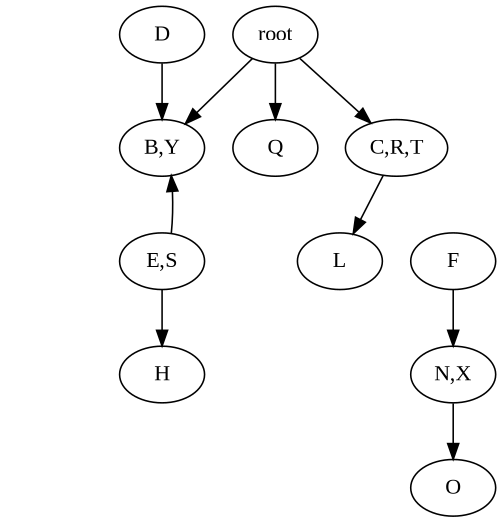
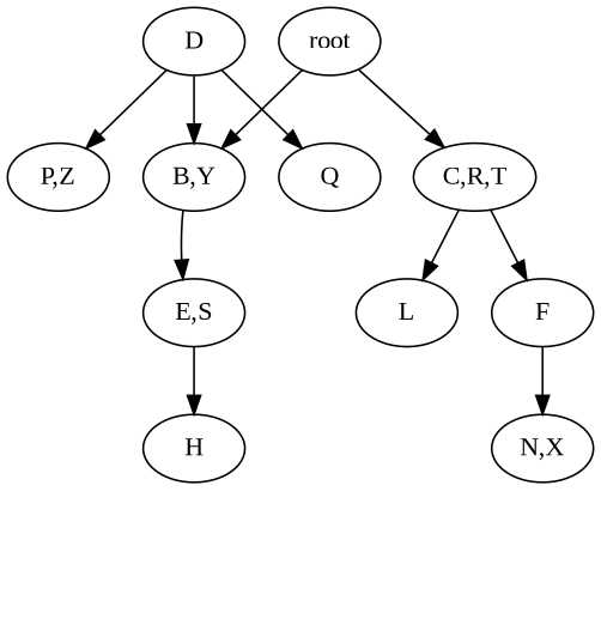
  strict digraph {
    fontname="Liberation Serif"
    node [fontname="Liberation Serif"]
    edge [fontname="Liberation Serif"]
    n1 [label=root]
    n2 [label="B,Y"]
    n3 [label="C,R,T"]
    n4 [label="E,S"]
    n5 [label=F]
    n6 [label=L]
    n7 [label=D]
+   n8 [label="P,Z"]
    n9 [label=Q]
    n10 [label=H]
    n11 [label="N,X"]
-   n12 [label=O]
    n1 -> n2
    n1 -> n3
-   n4 -> n2
+   n2 -> n4
+   n3 -> n5
    n3 -> n6
    n4 -> n10
    n5 -> n11
    n7 -> n2
-   n1 -> n9
-   n11 -> n12
+   n7 -> n8
+   n7 -> n9
  }
